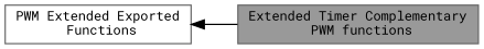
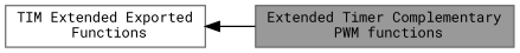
  digraph {
    rankdir=LR
    fontname="Roboto Mono"
    node [fontname="Roboto Mono" fontsize=10 shape=box style=filled]
-   n1 [color=grey40 fillcolor=white height=0.2 label="PWM Extended Exported\l Functions" width=0.4]
+   n1 [color=grey40 fillcolor=white height=0.2 label="TIM Extended Exported\l Functions" width=0.4]
    n2 [color=gray40 fillcolor=grey60 fontcolor=black height=0.2 label="Extended Timer Complementary\l PWM functions" width=0.4]
    n1 -> n2 [dir=back fontname="Roboto Mono" fontsize=10 labelfontname=Helvetica labelfontsize=10 shape=plaintext style=solid]
  }
